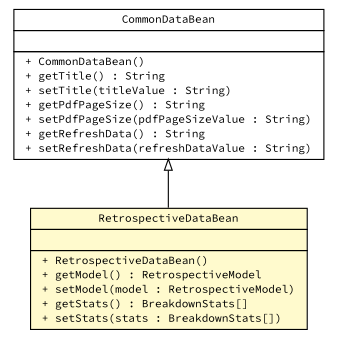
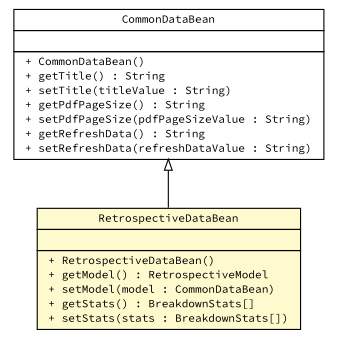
  digraph {
    nodesep=0.25
    ranksep=0.5
    fontname="Source Code Pro"
    node [fontcolor=black fontname="Source Code Pro" fontsize=10.0 shape=plaintext]
-   n1 [label=<<table title="com.github.mkolisnyk.cucumber.reporting.types.beans.RetrospectiveDataBean" border="0" cellborder="1" cellspacing="0" cellpadding="2" port="p" bgcolor="lemonChiffon" href="./RetrospectiveDataBean.html"> 		<tr><td><table border="0" cellspacing="0" cellpadding="1"> <tr><td align="center" balign="center"> RetrospectiveDataBean </td></tr> 		</table></td></tr> 		<tr><td><table border="0" cellspacing="0" cellpadding="1"> <tr><td align="left" balign="left">  </td></tr> 		</table></td></tr> 		<tr><td><table border="0" cellspacing="0" cellpadding="1"> <tr><td align="left" balign="left"> + RetrospectiveDataBean() </td></tr> <tr><td align="left" balign="left"> + getModel() : RetrospectiveModel </td></tr> <tr><td align="left" balign="left"> + setModel(model : RetrospectiveModel) </td></tr> <tr><td align="left" balign="left"> + getStats() : BreakdownStats[] </td></tr> <tr><td align="left" balign="left"> + setStats(stats : BreakdownStats[]) </td></tr> 		</table></td></tr> 		</table>>]
+   n1 [label=<<table title="com.github.mkolisnyk.cucumber.reporting.types.beans.RetrospectiveDataBean" border="0" cellborder="1" cellspacing="0" cellpadding="2" port="p" bgcolor="lemonChiffon" href="./RetrospectiveDataBean.html"> 		<tr><td><table border="0" cellspacing="0" cellpadding="1"> <tr><td align="center" balign="center"> RetrospectiveDataBean </td></tr> 		</table></td></tr> 		<tr><td><table border="0" cellspacing="0" cellpadding="1"> <tr><td align="left" balign="left">  </td></tr> 		</table></td></tr> 		<tr><td><table border="0" cellspacing="0" cellpadding="1"> <tr><td align="left" balign="left"> + RetrospectiveDataBean() </td></tr> <tr><td align="left" balign="left"> + getModel() : RetrospectiveModel </td></tr> <tr><td align="left" balign="left"> + setModel(model : CommonDataBean) </td></tr> <tr><td align="left" balign="left"> + getStats() : BreakdownStats[] </td></tr> <tr><td align="left" balign="left"> + setStats(stats : BreakdownStats[]) </td></tr> 		</table></td></tr> 		</table>>]
    n2 [label=<<table title="com.github.mkolisnyk.cucumber.reporting.types.beans.CommonDataBean" border="0" cellborder="1" cellspacing="0" cellpadding="2" port="p" href="./CommonDataBean.html"> 		<tr><td><table border="0" cellspacing="0" cellpadding="1"> <tr><td align="center" balign="center"> CommonDataBean </td></tr> 		</table></td></tr> 		<tr><td><table border="0" cellspacing="0" cellpadding="1"> <tr><td align="left" balign="left">  </td></tr> 		</table></td></tr> 		<tr><td><table border="0" cellspacing="0" cellpadding="1"> <tr><td align="left" balign="left"> + CommonDataBean() </td></tr> <tr><td align="left" balign="left"> + getTitle() : String </td></tr> <tr><td align="left" balign="left"> + setTitle(titleValue : String) </td></tr> <tr><td align="left" balign="left"> + getPdfPageSize() : String </td></tr> <tr><td align="left" balign="left"> + setPdfPageSize(pdfPageSizeValue : String) </td></tr> <tr><td align="left" balign="left"> + getRefreshData() : String </td></tr> <tr><td align="left" balign="left"> + setRefreshData(refreshDataValue : String) </td></tr> 		</table></td></tr> 		</table>>]
    n2 -> n1 [arrowtail=empty dir=back fontname="Source Code Pro" fontsize=10 headport=p labelfontname=Helvetica labelfontsize=10 tailport=p style=solid]
  }
